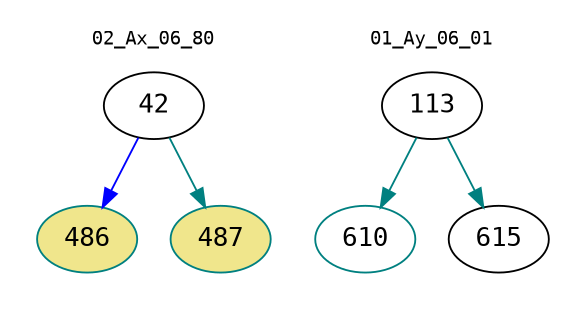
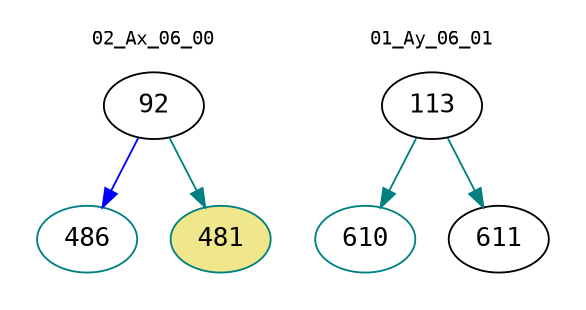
  digraph {
    fontname="DejaVu Sans Mono"
    node [color=black fillcolor=white fontname="DejaVu Sans Mono" style=filled]
    edge [color=teal fontname="DejaVu Sans Mono"]
-   n1 [label=42]
-   n2 [color=teal fillcolor=khaki label=486]
-   n3 [color=teal fillcolor=khaki label=487]
+   n1 [label=92]
+   n2 [color=teal label=486]
+   n3 [color=teal fillcolor=khaki label=481]
    n4 [label=113]
    n5 [color=teal label=610]
-   n6 [label=615]
+   n6 [label=611]
    subgraph cluster_1 {
      color=white
      fontsize=10
-     label="02_Ax_06_80"
+     label="02_Ax_06_00"
      n1
      n2
      n3
    }
    subgraph cluster_2 {
      color=white
      fontsize=10
      label="01_Ay_06_01"
      n4
      n5
      n6
    }
    n1 -> n2 [color=blue]
    n1 -> n3
    n4 -> n5
    n4 -> n6
  }
